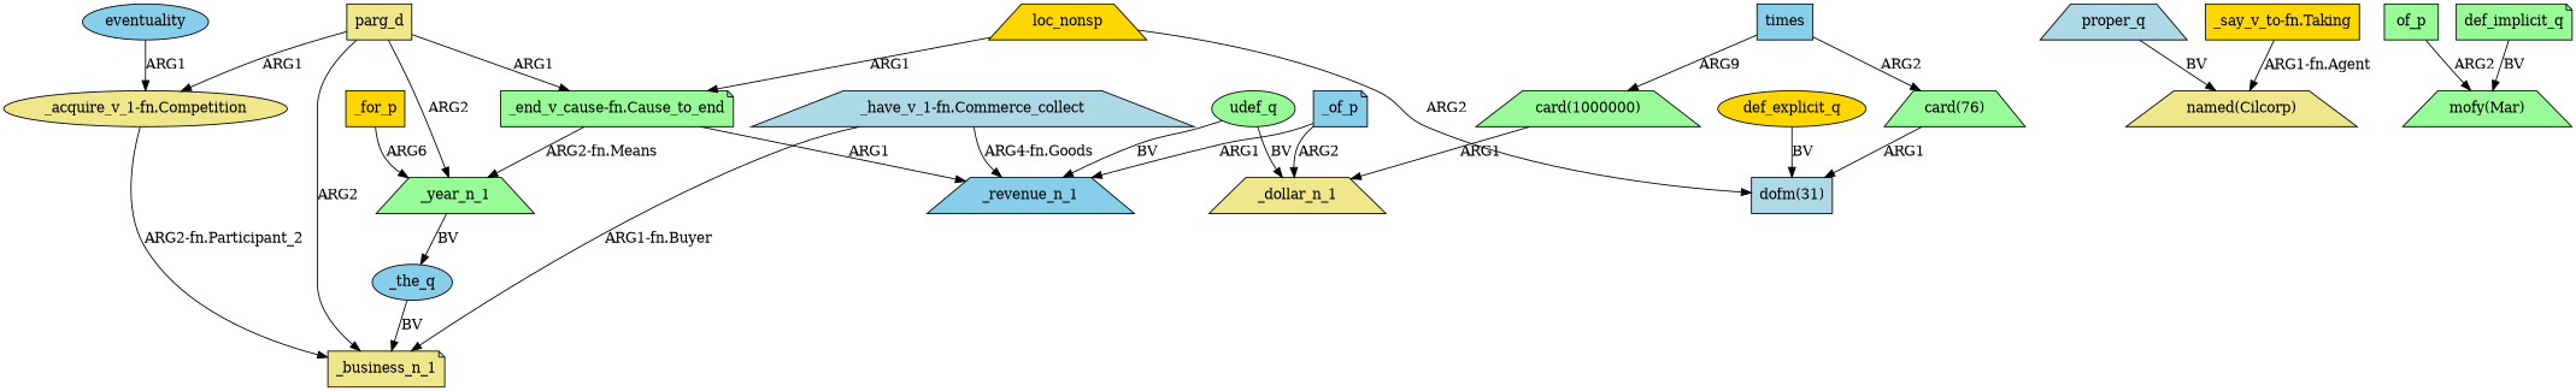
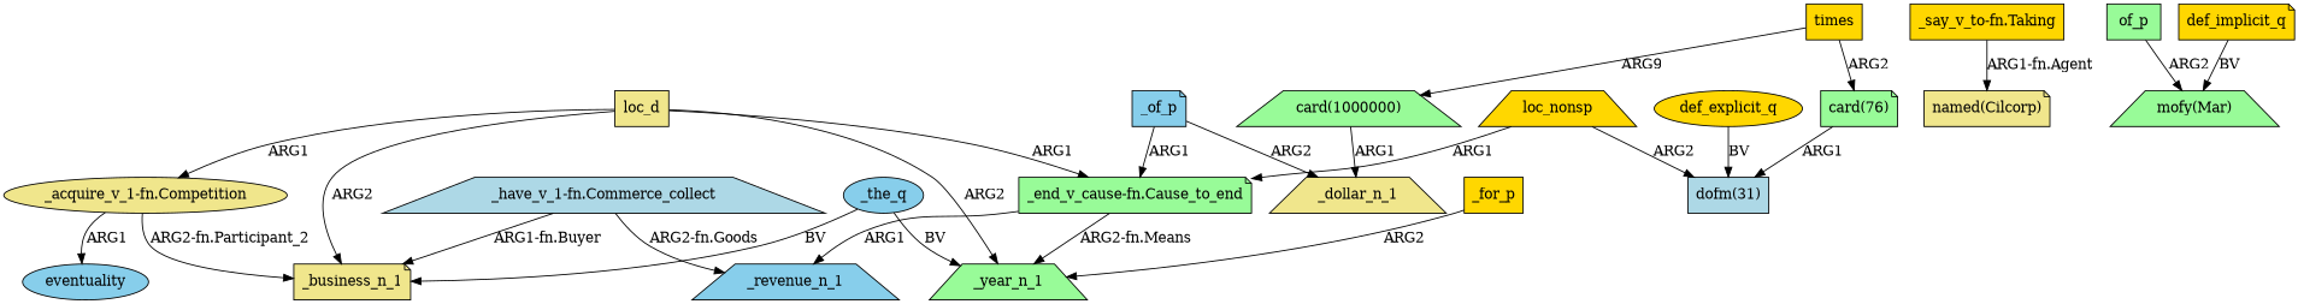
  digraph {
    node [fillcolor=palegreen shape=trapezium style=filled]
-   parg_d [fillcolor=khaki shape=box]
+   parg_d [fillcolor=khaki shape=box label=loc_d]
    "_end_v_cause-fn.Cause_to_end" [shape=note]
    _business_n_1 [fillcolor=khaki shape=note]
    _year_n_1
    "_acquire_v_1-fn.Competition" [fillcolor=khaki shape=ellipse]
    _revenue_n_1 [fillcolor=skyblue]
-   proper_q [fillcolor=lightblue]
-   "named(Cilcorp)" [fillcolor=khaki]
+   "named(Cilcorp)" [fillcolor=khaki shape=note]
    of_p [shape=box]
    "mofy(Mar)"
    "dofm(31)" [fillcolor=lightblue shape=box]
-   def_implicit_q [shape=note]
-   times [fillcolor=skyblue shape=box]
-   "card(76)"
+   def_implicit_q [fillcolor=gold shape=note]
+   times [fillcolor=gold shape=box]
+   "card(76)" [shape=note]
    "card(1000000)"
    _dollar_n_1 [fillcolor=khaki]
    _the_q [fillcolor=skyblue shape=ellipse]
    _of_p [fillcolor=skyblue shape=note]
-   udef_q [shape=ellipse]
    "_say_v_to-fn.Taking" [fillcolor=gold shape=box]
    "_have_v_1-fn.Commerce_collect" [fillcolor=lightblue]
    eventuality [fillcolor=skyblue shape=ellipse]
    _for_p [fillcolor=gold shape=box]
    loc_nonsp [fillcolor=gold]
    def_explicit_q [fillcolor=gold shape=ellipse]
    parg_d -> "_end_v_cause-fn.Cause_to_end" [label=ARG1]
    parg_d -> _business_n_1 [label=ARG2]
    parg_d -> _year_n_1 [label=ARG2]
    parg_d -> "_acquire_v_1-fn.Competition" [label=ARG1]
    "_end_v_cause-fn.Cause_to_end" -> _year_n_1 [label="ARG2-fn.Means"]
    "_end_v_cause-fn.Cause_to_end" -> _revenue_n_1 [label=ARG1]
    "_acquire_v_1-fn.Competition" -> _business_n_1 [label="ARG2-fn.Participant_2"]
-   proper_q -> "named(Cilcorp)" [label=BV]
    of_p -> "mofy(Mar)" [label=ARG2]
    def_implicit_q -> "mofy(Mar)" [label=BV]
    times -> "card(76)" [label=ARG2]
    times -> "card(1000000)" [label=ARG9]
    "card(76)" -> "dofm(31)" [label=ARG1]
    "card(1000000)" -> _dollar_n_1 [label=ARG1]
    _the_q -> _business_n_1 [label=BV]
-   _year_n_1 -> _the_q [label=BV]
-   _of_p -> _revenue_n_1 [label=ARG1]
+   _the_q -> _year_n_1 [label=BV]
+   _of_p -> "_end_v_cause-fn.Cause_to_end" [label=ARG1]
    _of_p -> _dollar_n_1 [label=ARG2]
-   udef_q -> _revenue_n_1 [label=BV]
-   udef_q -> _dollar_n_1 [label=BV]
    "_say_v_to-fn.Taking" -> "named(Cilcorp)" [label="ARG1-fn.Agent"]
    "_have_v_1-fn.Commerce_collect" -> _business_n_1 [label="ARG1-fn.Buyer"]
-   "_have_v_1-fn.Commerce_collect" -> _revenue_n_1 [label="ARG4-fn.Goods"]
-   eventuality -> "_acquire_v_1-fn.Competition" [label=ARG1]
-   _for_p -> _year_n_1 [label=ARG6]
+   "_have_v_1-fn.Commerce_collect" -> _revenue_n_1 [label="ARG2-fn.Goods"]
+   "_acquire_v_1-fn.Competition" -> eventuality [label=ARG1]
+   _for_p -> _year_n_1 [label=ARG2]
    loc_nonsp -> "_end_v_cause-fn.Cause_to_end" [label=ARG1]
    loc_nonsp -> "dofm(31)" [label=ARG2]
    def_explicit_q -> "dofm(31)" [label=BV]
  }
